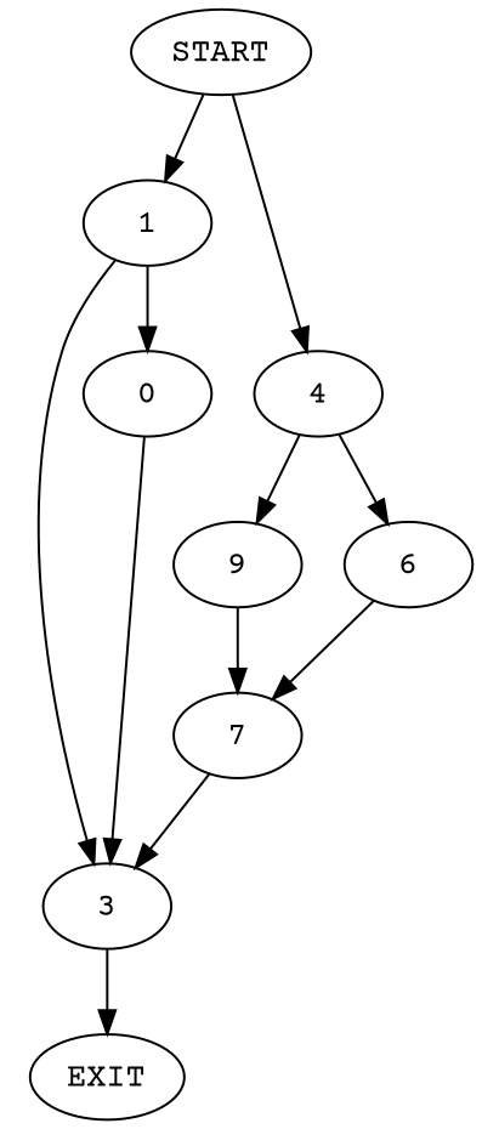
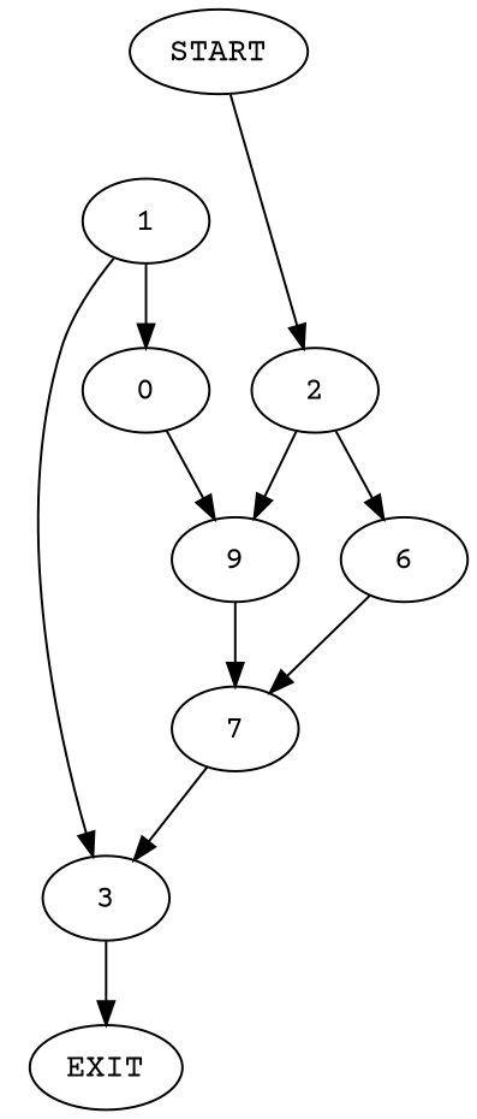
  digraph {
    fontname="Courier Prime"
    node [fontname="Courier Prime"]
    edge [fontname="Courier Prime"]
    n1 [label=START]
    1
-   4
+   4 [label=2]
    n4 [label=0]
    3
    n6 [label=9]
    6
    n8 [label=EXIT]
    7
-   n1 -> 1
    n1 -> 4
    1 -> n4
    1 -> 3
    4 -> n6
    4 -> 6
-   n4 -> 3
+   n4 -> n6
    3 -> n8
    n6 -> 7
    6 -> 7
    7 -> 3
  }
